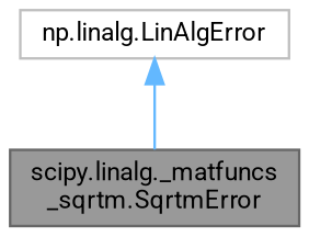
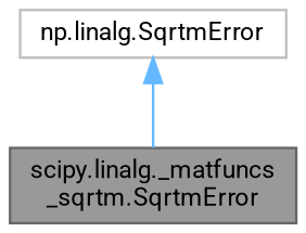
  digraph {
    fontname=Roboto
    node [fontname=Roboto fontsize=10 shape=box style=filled]
    n1 [color=gray40 fillcolor=grey60 fontcolor=black height=0.2 label="scipy.linalg._matfuncs\l_sqrtm.SqrtmError" width=0.4]
-   n2 [color=grey75 fillcolor=white height=0.2 label="np.linalg.LinAlgError" width=0.4]
+   n2 [color=grey75 fillcolor=white height=0.2 label="np.linalg.SqrtmError" width=0.4]
    n2 -> n1 [color=steelblue1 dir=back fontname=Roboto fontsize=10 labelfontname=Helvetica labelfontsize=10 style=solid]
  }
